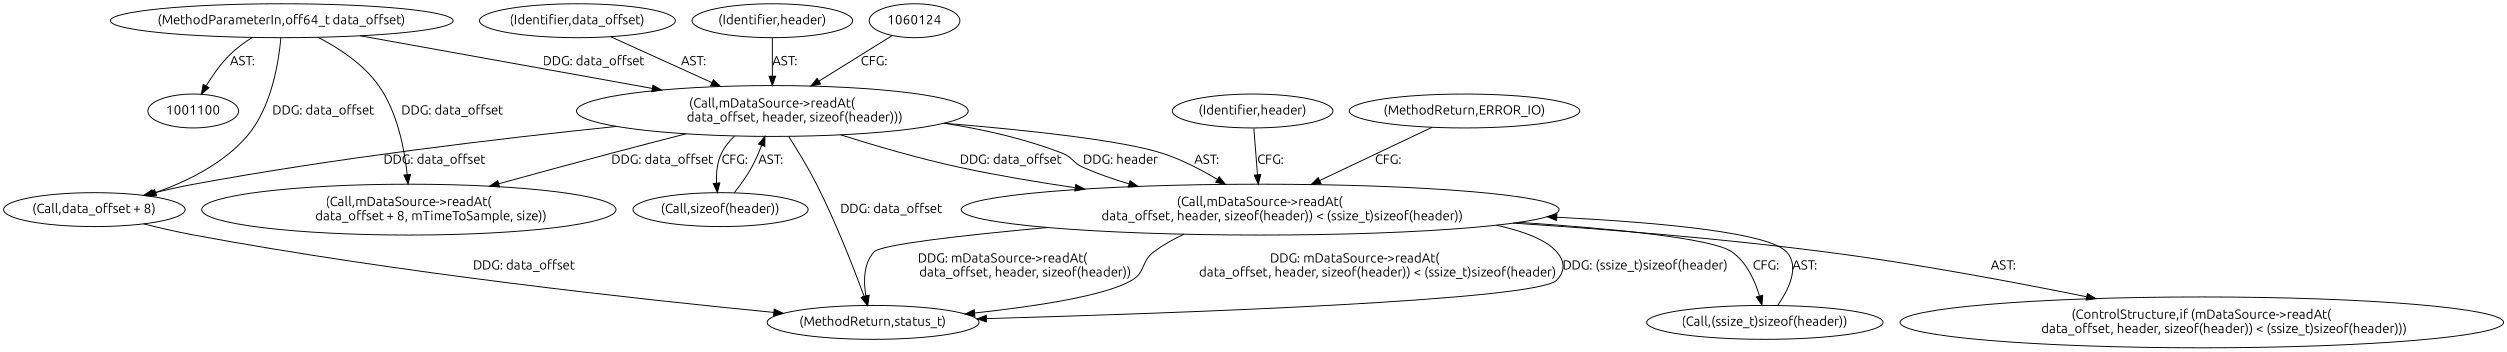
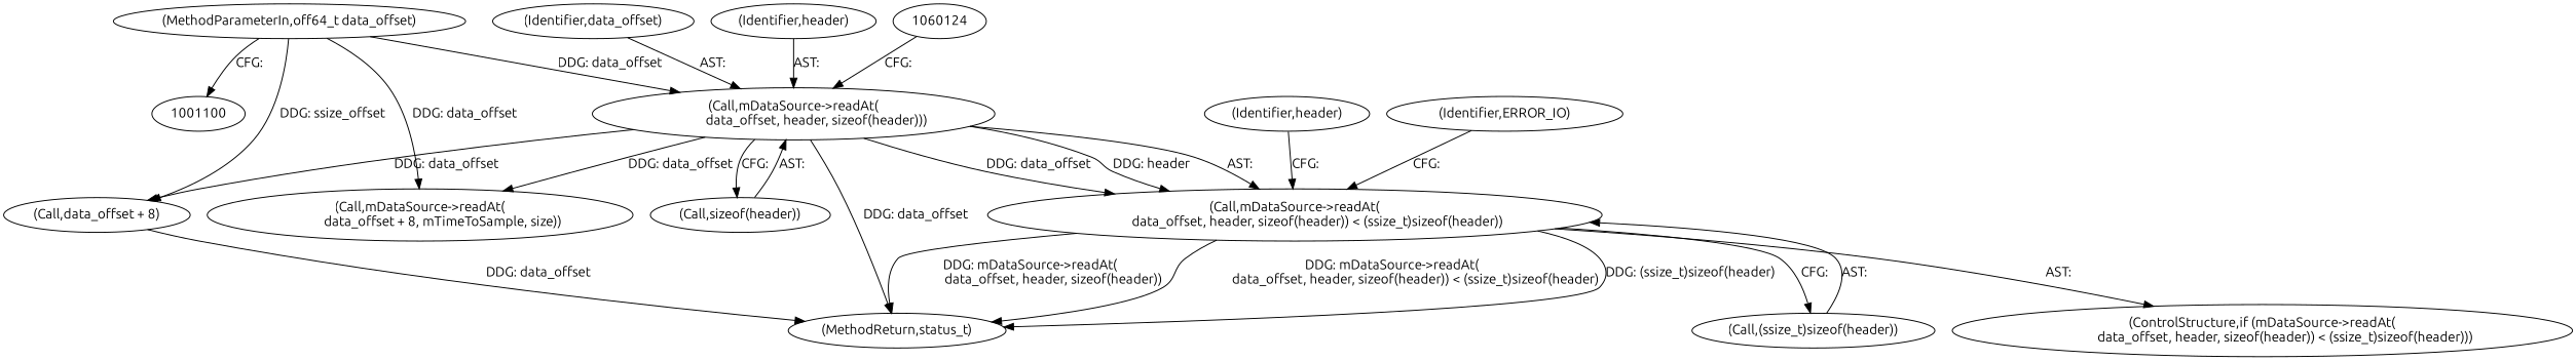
  digraph {
    fontname=Ubuntu
    node [fontname=Ubuntu]
    edge [fontname=Ubuntu]
    n1 [label="(Call,mDataSource->readAt(\n                data_offset, header, sizeof(header)) < (ssize_t)sizeof(header))"]
    n2 [label="(ControlStructure,if (mDataSource->readAt(\n                data_offset, header, sizeof(header)) < (ssize_t)sizeof(header)))"]
    n3 [label="(MethodReturn,status_t)"]
    n4 [label="(Call,(ssize_t)sizeof(header))"]
    n5 [label="(Call,mDataSource->readAt(\n                data_offset, header, sizeof(header)))"]
    n6 [label="(Call,data_offset + 8)"]
    n7 [label="(Call,mDataSource->readAt(\n                data_offset + 8, mTimeToSample, size))"]
    n8 [label="(Call,sizeof(header))"]
    n9 [label="(MethodParameterIn,off64_t data_offset)"]
    n10 [label=1001100]
    n11 [label="(Identifier,header)"]
    n12 [label="(Identifier,data_offset)"]
    n13 [label="(Identifier,header)"]
-   n14 [label="(MethodReturn,ERROR_IO)"]
+   n14 [label="(Identifier,ERROR_IO)"]
    n15 [label=1060124]
    n1 -> n2 [label="AST: "]
    n1 -> n3 [label="DDG: mDataSource->readAt(\n                data_offset, header, sizeof(header))"]
    n1 -> n3 [label="DDG: mDataSource->readAt(\n                data_offset, header, sizeof(header)) < (ssize_t)sizeof(header)"]
    n1 -> n3 [label="DDG: (ssize_t)sizeof(header)"]
    n1 -> n4 [label="CFG: "]
    n4 -> n1 [label="AST: "]
    n5 -> n1 [label="AST: "]
    n5 -> n1 [label="DDG: data_offset"]
    n5 -> n1 [label="DDG: header"]
    n5 -> n3 [label="DDG: data_offset"]
    n5 -> n6 [label="DDG: data_offset"]
    n5 -> n7 [label="DDG: data_offset"]
    n5 -> n8 [label="CFG: "]
    n6 -> n3 [label="DDG: data_offset"]
    n8 -> n5 [label="AST: "]
    n9 -> n5 [label="DDG: data_offset"]
-   n9 -> n6 [label="DDG: data_offset"]
+   n9 -> n6 [label="DDG: ssize_offset"]
    n9 -> n7 [label="DDG: data_offset"]
-   n9 -> n10 [label="AST: "]
+   n9 -> n10 [label="CFG: "]
    n11 -> n1 [label="CFG: "]
    n12 -> n5 [label="AST: "]
    n13 -> n5 [label="AST: "]
    n14 -> n1 [label="CFG: "]
    n15 -> n5 [label="CFG: "]
  }
